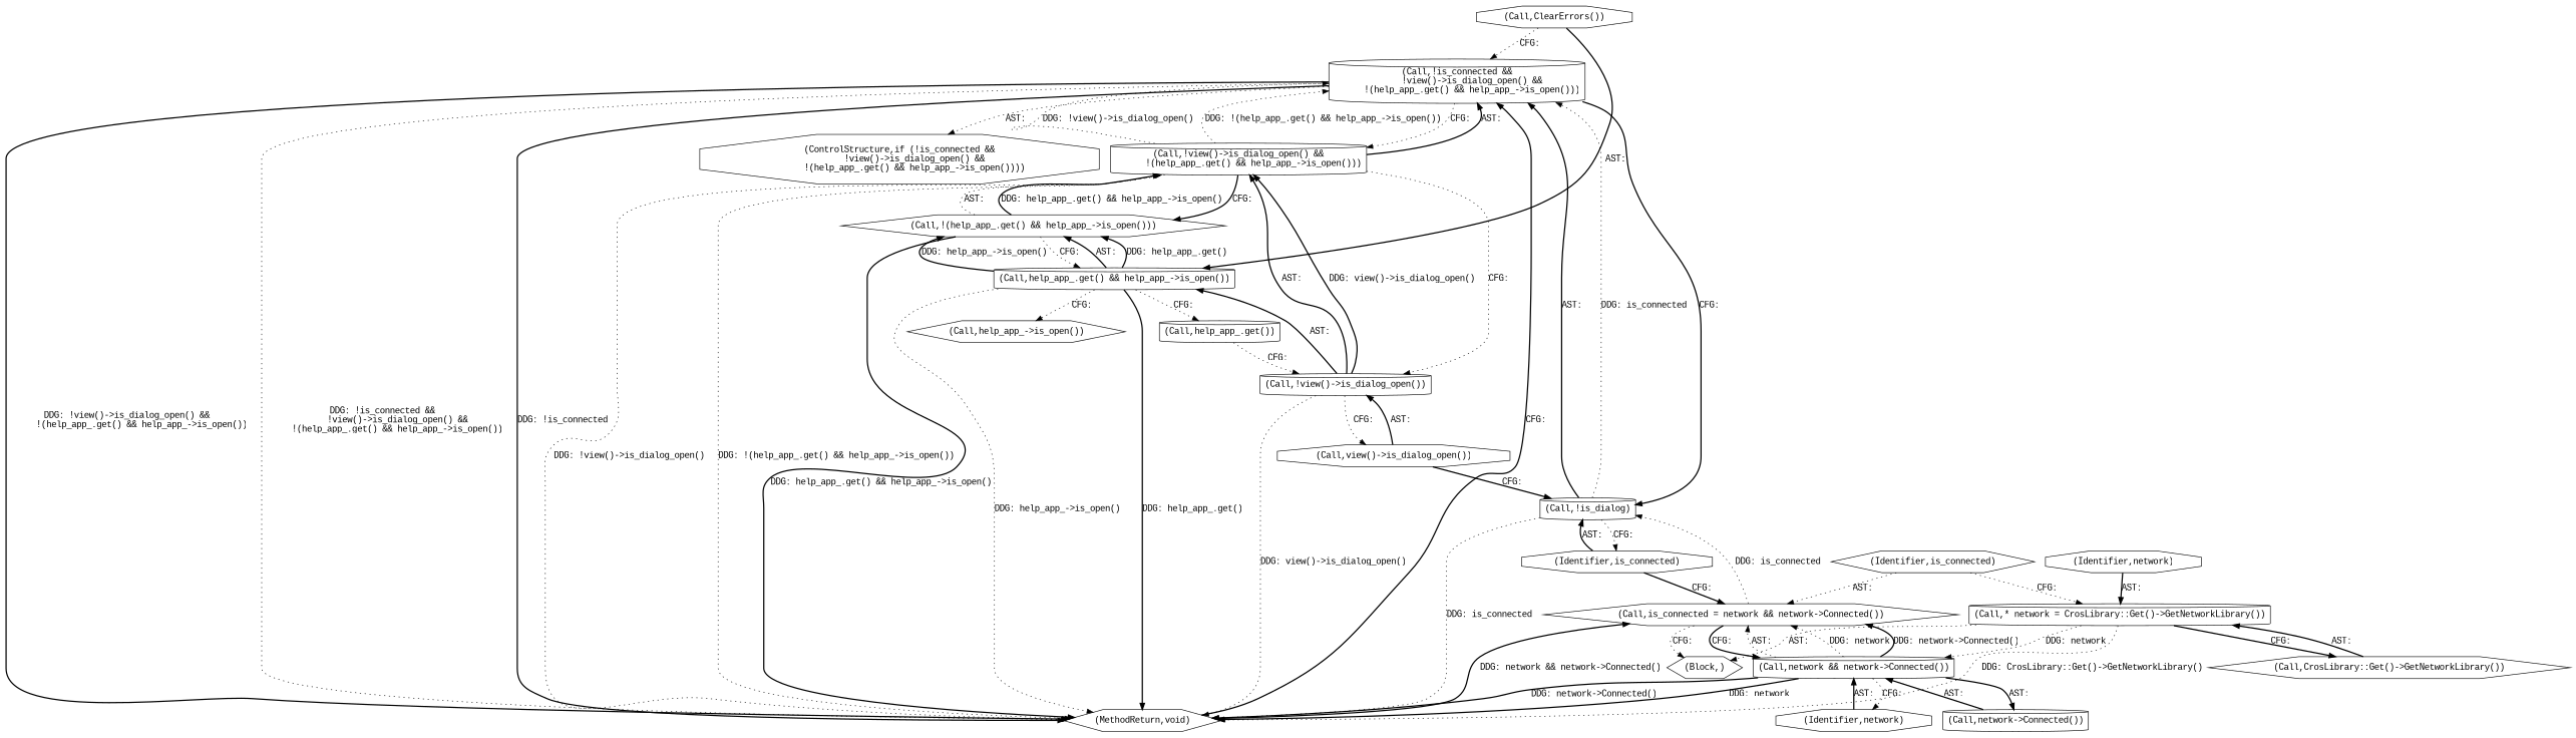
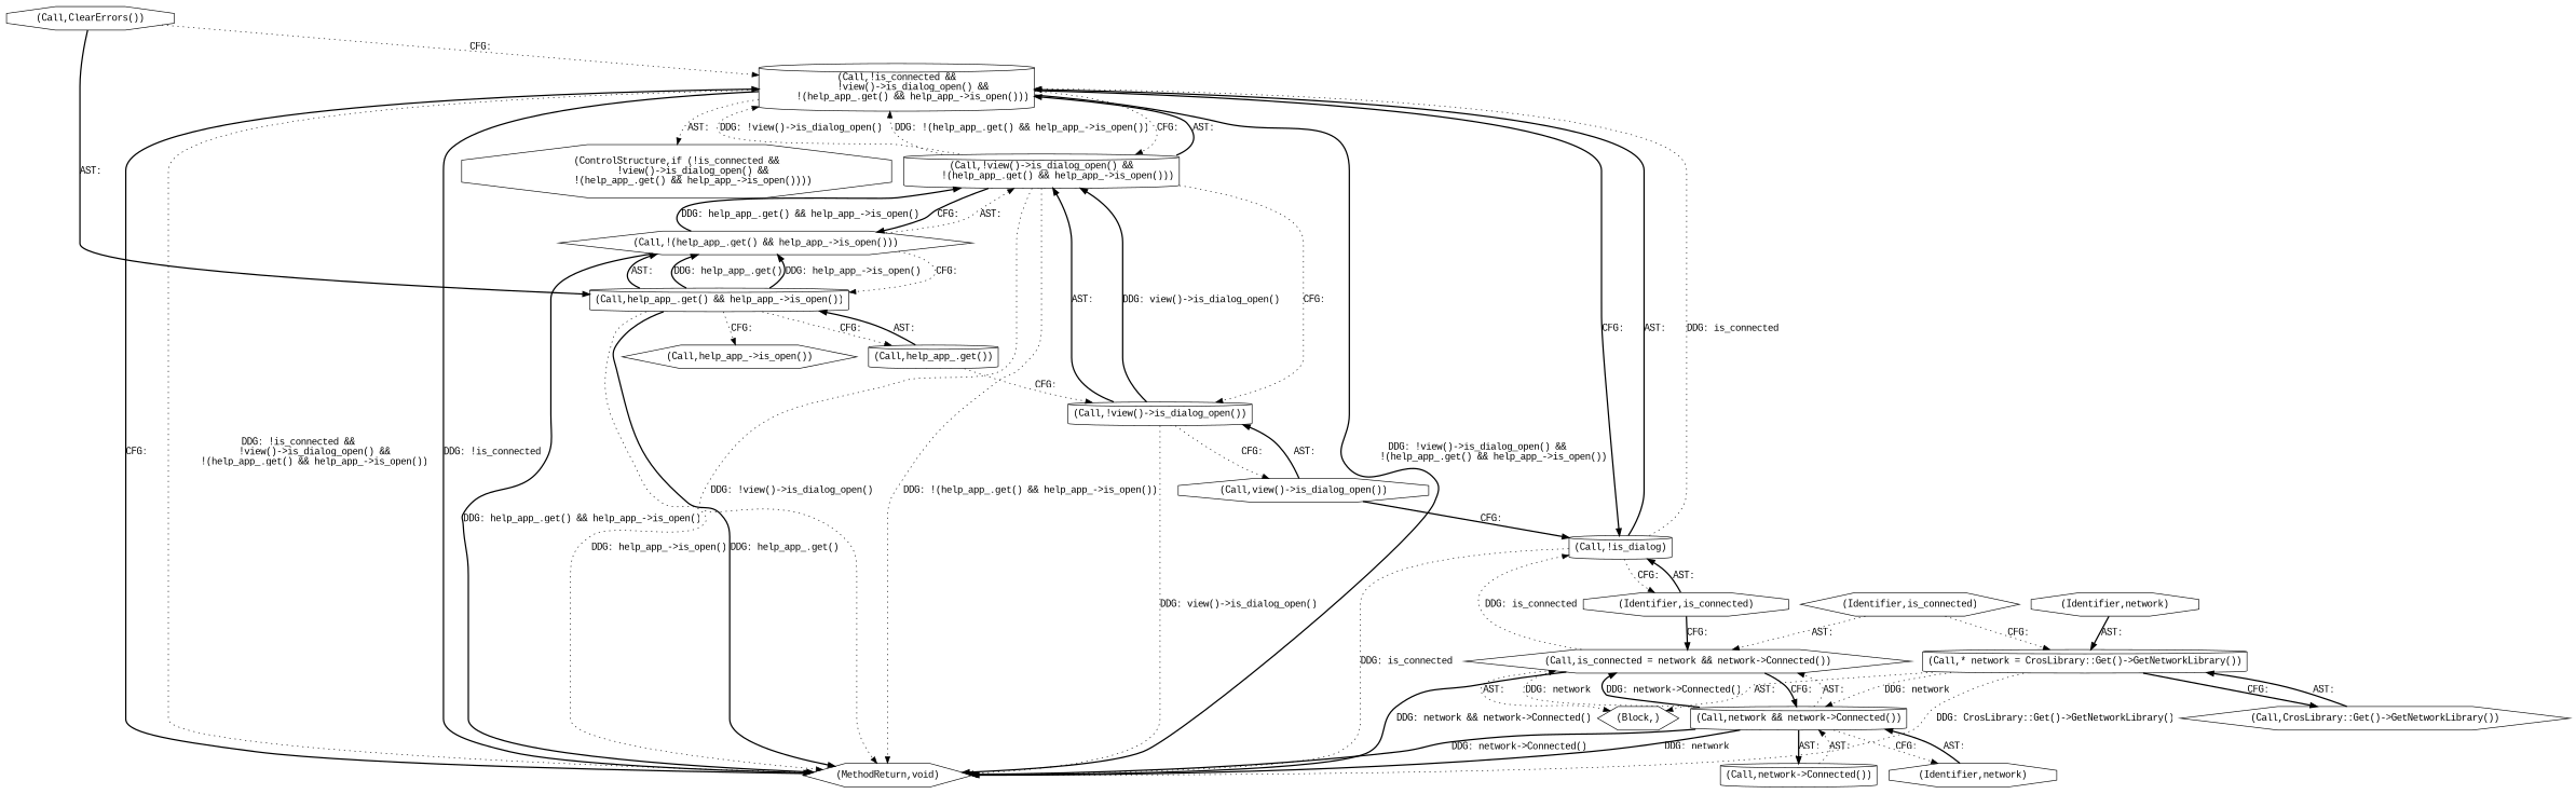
  digraph {
    fontname="Liberation Mono"
    node [fontname="Liberation Mono" shape=cylinder]
    edge [fontname="Liberation Mono" style=bold]
    n1 [label="(Call,!is_connected &&\n      !view()->is_dialog_open() &&\n      !(help_app_.get() && help_app_->is_open()))"]
    n2 [label="(Call,!is_dialog)"]
    n3 [label="(Call,!view()->is_dialog_open() &&\n      !(help_app_.get() && help_app_->is_open()))"]
    n4 [label="(MethodReturn,void)" shape=hexagon]
    n5 [label="(ControlStructure,if (!is_connected &&\n      !view()->is_dialog_open() &&\n      !(help_app_.get() && help_app_->is_open())))" shape=octagon]
    n6 [label="(Identifier,is_connected)" shape=octagon]
    n7 [label="(Call,!view()->is_dialog_open())"]
    n8 [label="(Call,!(help_app_.get() && help_app_->is_open()))" shape=hexagon]
    n9 [label="(Call,is_connected = network && network->Connected())" shape=hexagon]
    n10 [label="(Call,network && network->Connected())"]
    n11 [label="(Block,)" shape=hexagon]
    n12 [label="(Identifier,network)" shape=octagon]
    n13 [label="(Call,network->Connected())"]
    n14 [label="(Call,* network = CrosLibrary::Get()->GetNetworkLibrary())"]
    n15 [label="(Call,CrosLibrary::Get()->GetNetworkLibrary())" shape=hexagon]
    n16 [label="(Call,view()->is_dialog_open())" shape=octagon]
    n17 [label="(Call,help_app_.get() && help_app_->is_open())"]
    n18 [label="(Call,help_app_.get())"]
    n19 [label="(Call,help_app_->is_open())" shape=hexagon]
    n20 [label="(Identifier,network)" shape=octagon]
    n21 [label="(Call,ClearErrors())" shape=octagon]
    n22 [label="(Identifier,is_connected)" shape=hexagon]
    n1 -> n2 [label="CFG: "]
    n1 -> n3 [label="CFG: " style=dotted]
    n1 -> n4 [label="DDG: !view()->is_dialog_open() &&\n      !(help_app_.get() && help_app_->is_open())"]
    n1 -> n4 [label="DDG: !is_connected &&\n      !view()->is_dialog_open() &&\n      !(help_app_.get() && help_app_->is_open())" style=dotted]
    n1 -> n4 [label="DDG: !is_connected"]
    n1 -> n5 [label="AST: " style=dotted]
    n2 -> n1 [label="AST: "]
    n2 -> n1 [label="DDG: is_connected" style=dotted]
    n2 -> n4 [label="DDG: is_connected" style=dotted]
    n2 -> n6 [label="CFG: " style=dotted]
    n3 -> n1 [label="AST: "]
    n3 -> n1 [label="DDG: !view()->is_dialog_open()" style=dotted]
    n3 -> n1 [label="DDG: !(help_app_.get() && help_app_->is_open())" style=dotted]
    n3 -> n4 [label="DDG: !view()->is_dialog_open()" style=dotted]
    n3 -> n4 [label="DDG: !(help_app_.get() && help_app_->is_open())" style=dotted]
    n3 -> n7 [label="CFG: " style=dotted]
    n3 -> n8 [label="CFG: "]
    n4 -> n1 [label="CFG: "]
    n6 -> n2 [label="AST: "]
    n6 -> n9 [label="CFG: "]
    n7 -> n3 [label="AST: "]
    n7 -> n3 [label="DDG: view()->is_dialog_open()"]
    n7 -> n4 [label="DDG: view()->is_dialog_open()" style=dotted]
    n7 -> n16 [label="CFG: " style=dotted]
    n8 -> n3 [label="AST: " style=dotted]
    n8 -> n3 [label="DDG: help_app_.get() && help_app_->is_open()"]
    n8 -> n4 [label="DDG: help_app_.get() && help_app_->is_open()"]
    n8 -> n17 [label="CFG: " style=dotted]
    n9 -> n2 [label="DDG: is_connected" style=dotted]
-   n4 -> n9 [label="DDG: network && network->Connected()"]
+   n9 -> n4 [label="DDG: network && network->Connected()"]
    n9 -> n10 [label="CFG: "]
-   n9 -> n11 [label="CFG: " style=dotted]
+   n9 -> n11 [label="AST: " style=dotted]
    n10 -> n4 [label="DDG: network"]
    n10 -> n4 [label="DDG: network->Connected()"]
    n10 -> n9 [label="AST: " style=dotted]
    n10 -> n9 [label="DDG: network" style=dotted]
    n10 -> n9 [label="DDG: network->Connected()"]
    n10 -> n12 [label="CFG: " style=dotted]
    n10 -> n13 [label="AST: "]
    n12 -> n10 [label="AST: "]
-   n13 -> n10 [label="AST: "]
+   n13 -> n10 [label="AST: " style=dotted]
    n14 -> n4 [label="DDG: CrosLibrary::Get()->GetNetworkLibrary()" style=dotted]
    n14 -> n10 [label="DDG: network" style=dotted]
    n14 -> n11 [label="AST: " style=dotted]
    n14 -> n15 [label="CFG: "]
    n15 -> n14 [label="AST: "]
    n16 -> n2 [label="CFG: "]
    n16 -> n7 [label="AST: "]
    n17 -> n4 [label="DDG: help_app_.get()"]
    n17 -> n4 [label="DDG: help_app_->is_open()" style=dotted]
    n17 -> n8 [label="AST: "]
    n17 -> n8 [label="DDG: help_app_.get()"]
    n17 -> n8 [label="DDG: help_app_->is_open()"]
    n17 -> n18 [label="CFG: " style=dotted]
    n17 -> n19 [label="CFG: " style=dotted]
    n18 -> n7 [label="CFG: " style=dotted]
-   n7 -> n17 [label="AST: "]
+   n18 -> n17 [label="AST: "]
    n20 -> n14 [label="AST: "]
    n21 -> n1 [label="CFG: " style=dotted]
    n21 -> n17 [label="AST: "]
    n22 -> n9 [label="AST: " style=dotted]
    n22 -> n14 [label="CFG: " style=dotted]
  }
